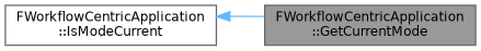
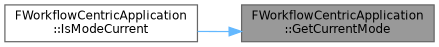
  digraph {
    rankdir=RL
    node [fontname=Helvetica fontsize=10 shape=box style=filled]
    n1 [color=gray40 fillcolor=grey60 fontcolor=black height=0.2 label="FWorkflowCentricApplication\l::GetCurrentMode" width=0.4]
    n2 [color=grey40 fillcolor=white height=0.2 label="FWorkflowCentricApplication\l::IsModeCurrent" width=0.4]
-   n2 -> n1 [color=steelblue1 dir=back fontname=Helvetica fontsize=10 labelfontname=Helvetica labelfontsize=10 style=solid]
+   n1 -> n2 [color=steelblue1 dir=back fontname=Helvetica fontsize=10 labelfontname=Helvetica labelfontsize=10 style=solid]
  }
